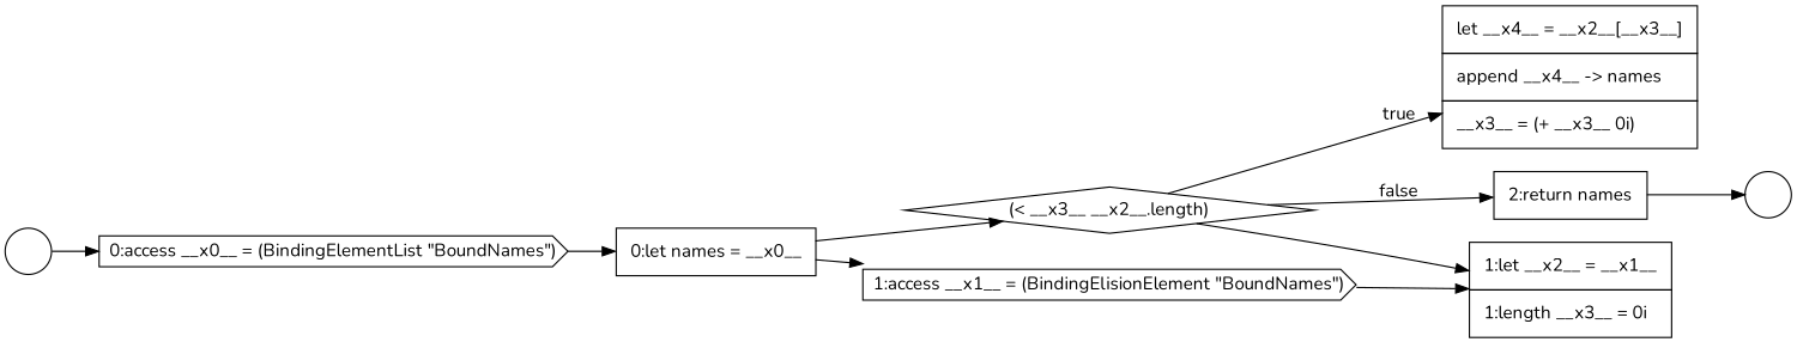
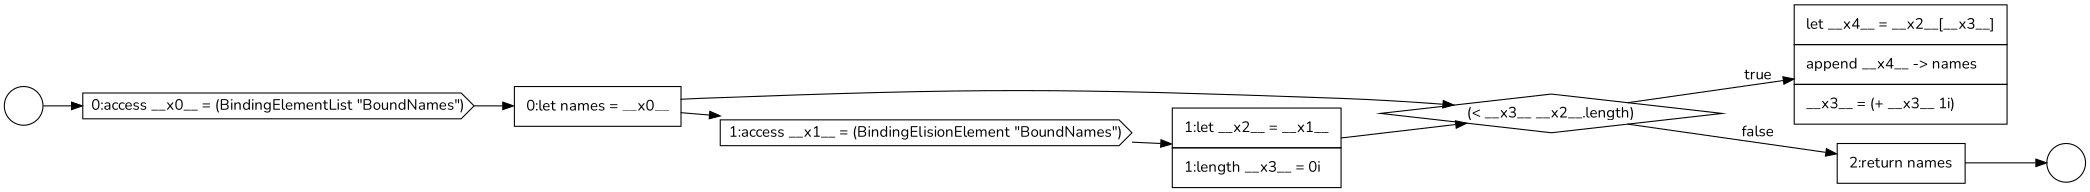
  digraph {
    fontname=Nunito
    rankdir=LR
    node [color=black fillcolor=white fontname=Nunito shape=none style=filled]
    edge [color=black fontname=Nunito]
-   n1 [label=<<font color="black">     <table border="0" cellborder="1" cellspacing="0" cellpadding="10">       <tr><td align="left">let __x4__ = __x2__[__x3__]</td></tr>       <tr><td align="left">append __x4__ -&gt; names</td></tr>       <tr><td align="left">__x3__ = (+ __x3__ 0i)</td></tr>     </table>   </font>> margin=0]
+   n1 [label=<<font color="black">     <table border="0" cellborder="1" cellspacing="0" cellpadding="10">       <tr><td align="left">let __x4__ = __x2__[__x3__]</td></tr>       <tr><td align="left">append __x4__ -&gt; names</td></tr>       <tr><td align="left">__x3__ = (+ __x3__ 1i)</td></tr>     </table>   </font>> margin=0]
    n2 [label=<<font color="black">(&lt; __x3__ __x2__.length)</font>> shape=diamond]
    n3 [label=<<font color="black">     <table border="0" cellborder="1" cellspacing="0" cellpadding="10">       <tr><td align="left">2:return names</td></tr>     </table>   </font>> margin=0]
    n4 [label=<<font color="black">0:access __x0__ = (BindingElementList &quot;BoundNames&quot;)</font>> shape=cds]
    n5 [label=<<font color="black">     <table border="0" cellborder="1" cellspacing="0" cellpadding="10">       <tr><td align="left">0:let names = __x0__</td></tr>     </table>   </font>> margin=0]
    n6 [label=<<font color="black">1:access __x1__ = (BindingElisionElement &quot;BoundNames&quot;)</font>> shape=cds]
    n7 [label=<<font color="black">     <table border="0" cellborder="1" cellspacing="0" cellpadding="10">       <tr><td align="left">1:let __x2__ = __x1__</td></tr>       <tr><td align="left">1:length __x3__ = 0i</td></tr>     </table>   </font>> margin=0]
    n8 [label=" " shape=circle]
    n9 [label=" " shape=circle]
    n2 -> n1 [label=<<font color="black">true</font>>]
    n2 -> n3 [label=<<font color="black">false</font>>]
    n3 -> n8
    n4 -> n5
    n5 -> n2
    n5 -> n6
    n6 -> n7
-   n2 -> n7
+   n7 -> n2
    n9 -> n4
  }
